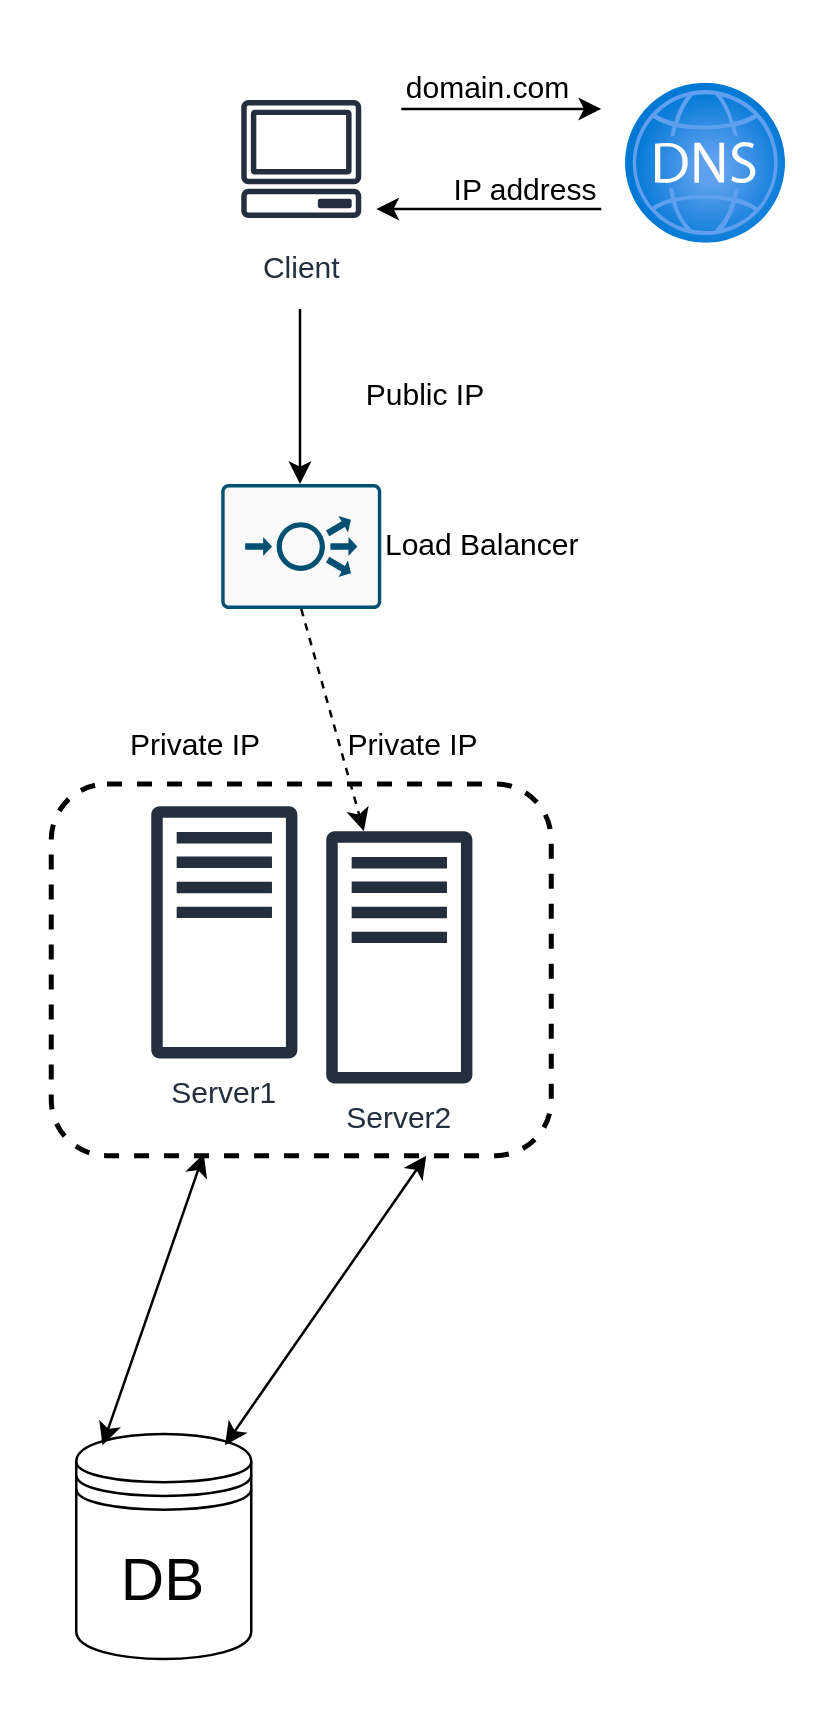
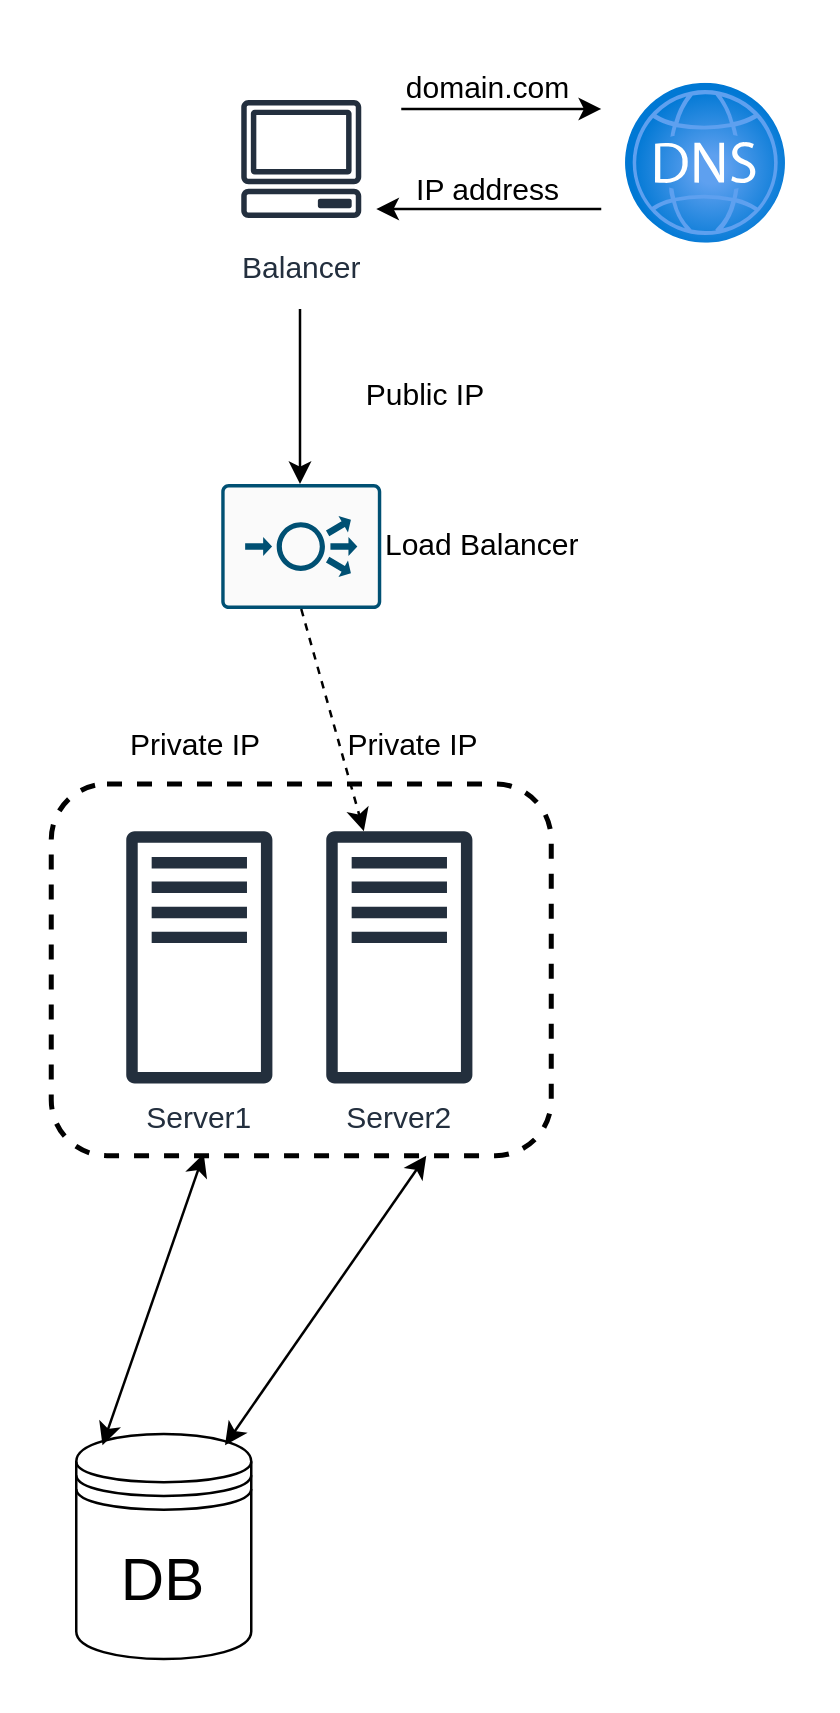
  <mxCell id="0" />
  <mxCell id="1" parent="0" />
  <mxCell id="2" value="" style="rounded=1;whiteSpace=wrap;html=1;dashed=1;strokeWidth=2;fillColor=none;" vertex="1" parent="1"><mxGeometry x="20" y="313" width="200" height="148.67" as="geometry" /></mxCell>
  <mxCell id="3" value="" style="image;aspect=fixed;html=1;points=[];align=center;fontSize=12;image=img/lib/azure2/networking/DNS_Zones.svg;" parent="1" vertex="1"><mxGeometry x="250" y="33" width="64" height="64" as="geometry" /></mxCell>
- <mxCell id="4" value="Client" style="sketch=0;outlineConnect=0;fontColor=#232F3E;gradientColor=none;strokeColor=#232F3E;fillColor=#ffffff;dashed=0;verticalLabelPosition=bottom;verticalAlign=top;align=center;html=1;fontSize=12;fontStyle=0;aspect=fixed;shape=mxgraph.aws4.resourceIcon;resIcon=mxgraph.aws4.client;" parent="1" vertex="1"><mxGeometry x="90" y="33" width="60" height="60" as="geometry" /></mxCell>
+ <mxCell id="4" value="Balancer" style="sketch=0;outlineConnect=0;fontColor=#232F3E;gradientColor=none;strokeColor=#232F3E;fillColor=#ffffff;dashed=0;verticalLabelPosition=bottom;verticalAlign=top;align=center;html=1;fontSize=12;fontStyle=0;aspect=fixed;shape=mxgraph.aws4.resourceIcon;resIcon=mxgraph.aws4.client;" parent="1" vertex="1"><mxGeometry x="90" y="33" width="60" height="60" as="geometry" /></mxCell>
  <mxCell id="5" value="" style="endArrow=classic;html=1;rounded=0;" parent="1" edge="1"><mxGeometry width="50" height="50" relative="1" as="geometry"><mxPoint x="160" y="43" as="sourcePoint" /><mxPoint x="240" y="43" as="targetPoint" /></mxGeometry></mxCell>
  <mxCell id="6" value="" style="endArrow=classic;html=1;rounded=0;" parent="1" edge="1"><mxGeometry width="50" height="50" relative="1" as="geometry"><mxPoint x="240" y="83" as="sourcePoint" /><mxPoint x="150" y="83" as="targetPoint" /></mxGeometry></mxCell>
  <mxCell id="7" value="domain.com" style="text;html=1;align=center;verticalAlign=middle;whiteSpace=wrap;rounded=0;" parent="1" vertex="1"><mxGeometry x="165" y="20" width="60" height="30" as="geometry" /></mxCell>
- <mxCell id="8" value="IP address" style="text;html=1;align=center;verticalAlign=middle;whiteSpace=wrap;rounded=0;" parent="1" vertex="1"><mxGeometry x="180" y="61" width="60" height="30" as="geometry" /></mxCell>
+ <mxCell id="8" value="IP address" style="text;html=1;align=center;verticalAlign=middle;whiteSpace=wrap;rounded=0;" parent="1" vertex="1"><mxGeometry x="165" y="61" width="60" height="30" as="geometry" /></mxCell>
  <mxCell id="9" value="" style="endArrow=classic;html=1;rounded=0;" parent="1" edge="1"><mxGeometry width="50" height="50" relative="1" as="geometry"><mxPoint x="119.5" y="123" as="sourcePoint" /><mxPoint x="119.5" y="193" as="targetPoint" /></mxGeometry></mxCell>
  <mxCell id="10" value="&lt;font style=&quot;font-size: 24px;&quot;&gt;DB&lt;/font&gt;" style="shape=datastore;whiteSpace=wrap;html=1;" parent="1" vertex="1"><mxGeometry x="30" y="573" width="70" height="90" as="geometry" /></mxCell>
- <mxCell id="11" value="Server1" style="sketch=0;outlineConnect=0;fontColor=#232F3E;gradientColor=none;fillColor=#232F3D;strokeColor=none;dashed=0;verticalLabelPosition=bottom;verticalAlign=top;align=center;html=1;fontSize=12;fontStyle=0;aspect=fixed;pointerEvents=1;shape=mxgraph.aws4.traditional_server;strokeWidth=1;" vertex="1" parent="1"><mxGeometry x="60" y="321.67" width="58.46" height="101.33" as="geometry" /></mxCell>
+ <mxCell id="11" value="Server1" style="sketch=0;outlineConnect=0;fontColor=#232F3E;gradientColor=none;fillColor=#232F3D;strokeColor=none;dashed=0;verticalLabelPosition=bottom;verticalAlign=top;align=center;html=1;fontSize=12;fontStyle=0;aspect=fixed;pointerEvents=1;shape=mxgraph.aws4.traditional_server;strokeWidth=1;" vertex="1" parent="1"><mxGeometry x="50" y="331.67" width="58.46" height="101.33" as="geometry" /></mxCell>
  <mxCell id="12" value="Server2" style="sketch=0;outlineConnect=0;fontColor=#232F3E;gradientColor=none;fillColor=#232F3D;strokeColor=none;dashed=0;verticalLabelPosition=bottom;verticalAlign=top;align=center;html=1;fontSize=12;fontStyle=0;aspect=fixed;pointerEvents=1;shape=mxgraph.aws4.traditional_server;strokeWidth=1;" vertex="1" parent="1"><mxGeometry x="130" y="331.67" width="58.46" height="101.33" as="geometry" /></mxCell>
  <mxCell id="13" value="" style="endArrow=classic;startArrow=classic;html=1;rounded=0;exitX=0.15;exitY=0.05;exitDx=0;exitDy=0;entryX=0.305;entryY=0.995;entryDx=0;entryDy=0;entryPerimeter=0;exitPerimeter=0;" edge="1" parent="1" source="10" target="2"><mxGeometry width="50" height="50" relative="1" as="geometry"><mxPoint x="-100" y="593" as="sourcePoint" /><mxPoint x="-50" y="543" as="targetPoint" /></mxGeometry></mxCell>
  <mxCell id="14" value="" style="endArrow=classic;startArrow=classic;html=1;rounded=0;exitX=0.85;exitY=0.05;exitDx=0;exitDy=0;entryX=0.75;entryY=1;entryDx=0;entryDy=0;exitPerimeter=0;" edge="1" parent="1" source="10" target="2"><mxGeometry width="50" height="50" relative="1" as="geometry"><mxPoint x="140" y="413" as="sourcePoint" /><mxPoint x="200" y="513" as="targetPoint" /></mxGeometry></mxCell>
  <mxCell id="15" value="Load Balancer" style="sketch=0;points=[[0.015,0.015,0],[0.985,0.015,0],[0.985,0.985,0],[0.015,0.985,0],[0.25,0,0],[0.5,0,0],[0.75,0,0],[1,0.25,0],[1,0.5,0],[1,0.75,0],[0.75,1,0],[0.5,1,0],[0.25,1,0],[0,0.75,0],[0,0.5,0],[0,0.25,0]];verticalLabelPosition=middle;html=1;verticalAlign=middle;aspect=fixed;align=left;pointerEvents=1;shape=mxgraph.cisco19.rect;prIcon=load_balancer;fillColor=#FAFAFA;strokeColor=#005073;labelPosition=right;" vertex="1" parent="1"><mxGeometry x="88" y="193" width="64" height="50" as="geometry" /></mxCell>
  <mxCell id="16" value="" style="endArrow=classic;html=1;rounded=0;exitX=0.5;exitY=1;exitDx=0;exitDy=0;exitPerimeter=0;dashed=1;" edge="1" parent="1" source="15" target="12"><mxGeometry width="50" height="50" relative="1" as="geometry"><mxPoint x="99" y="252" as="sourcePoint" /><mxPoint x="93" y="342" as="targetPoint" /></mxGeometry></mxCell>
  <mxCell id="17" value="Private IP" style="text;html=1;align=center;verticalAlign=middle;whiteSpace=wrap;rounded=0;" vertex="1" parent="1"><mxGeometry x="135" y="283" width="60" height="30" as="geometry" /></mxCell>
  <mxCell id="18" value="Private IP" style="text;html=1;align=center;verticalAlign=middle;whiteSpace=wrap;rounded=0;" vertex="1" parent="1"><mxGeometry x="48.46" y="283" width="60" height="30" as="geometry" /></mxCell>
  <mxCell id="19" value="Public&lt;span style=&quot;background-color: initial;&quot;&gt;&amp;nbsp;IP&lt;/span&gt;" style="text;html=1;align=center;verticalAlign=middle;whiteSpace=wrap;rounded=0;" vertex="1" parent="1"><mxGeometry x="140" y="143" width="60" height="30" as="geometry" /></mxCell>
